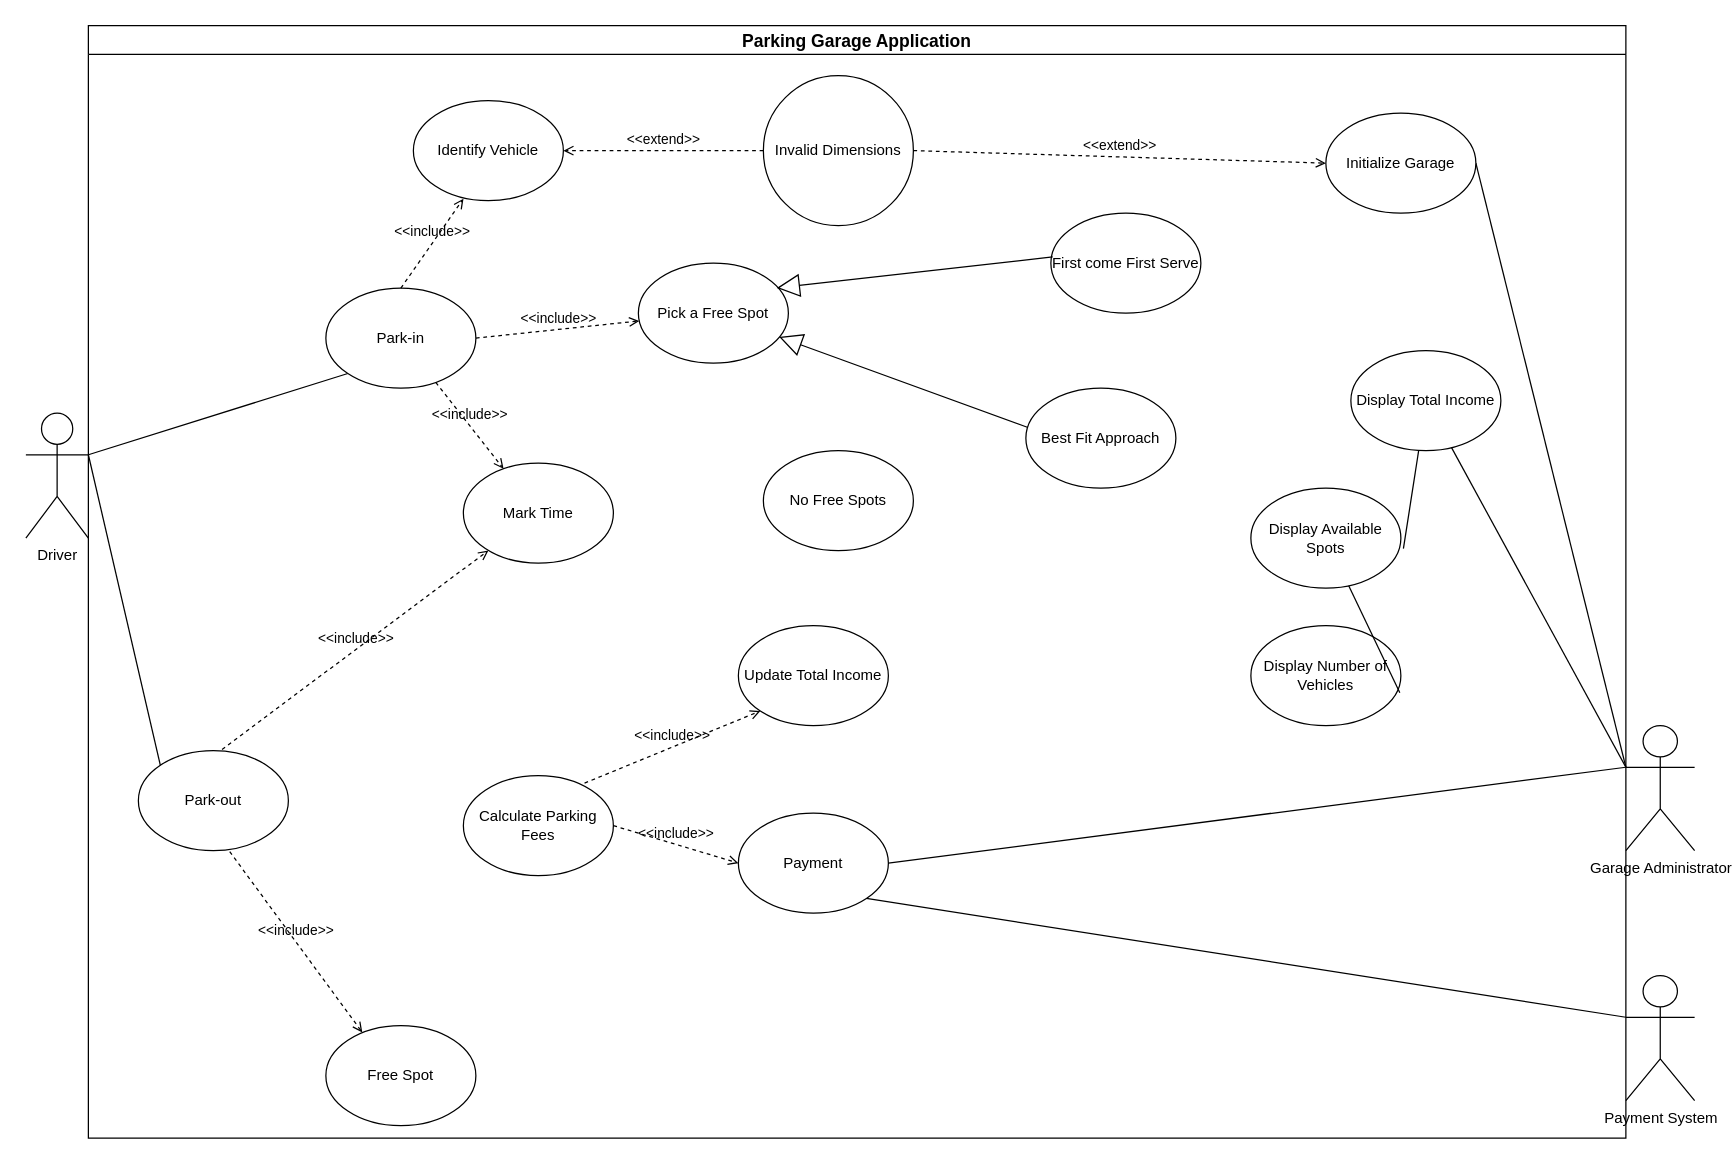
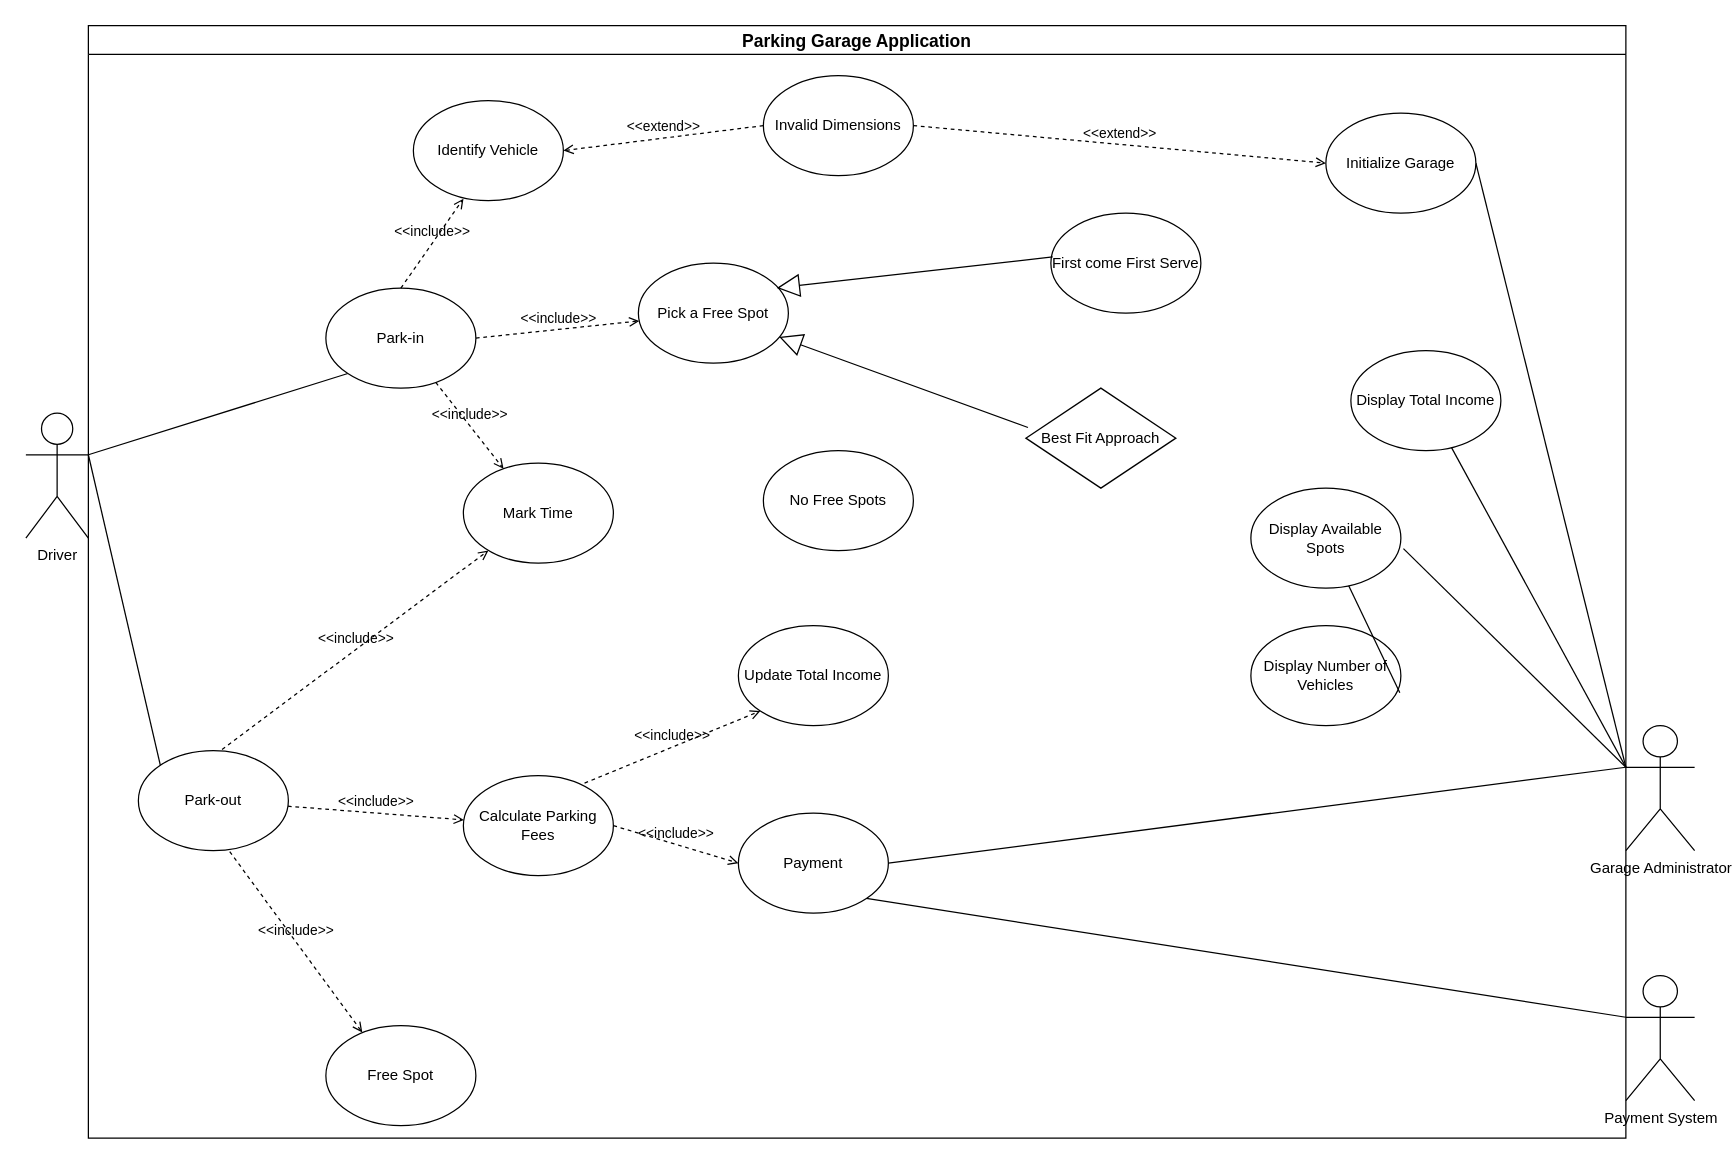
  <mxCell id="0" />
  <mxCell id="1" parent="0" />
  <mxCell id="2" value="Driver&lt;br&gt;" style="shape=umlActor;verticalLabelPosition=bottom;verticalAlign=top;html=1;outlineConnect=0;" parent="1" vertex="1"><mxGeometry x="20" y="330" width="50" height="100" as="geometry" /></mxCell>
  <mxCell id="3" value="Park-out" style="ellipse;whiteSpace=wrap;html=1;" parent="1" vertex="1"><mxGeometry x="110" y="600" width="120" height="80" as="geometry" /></mxCell>
  <mxCell id="4" value="Free Spot" style="ellipse;whiteSpace=wrap;html=1;" parent="1" vertex="1"><mxGeometry x="260" y="820" width="120" height="80" as="geometry" /></mxCell>
  <mxCell id="5" value="&amp;lt;&amp;lt;include&amp;gt;&amp;gt;" style="html=1;verticalAlign=bottom;labelBackgroundColor=none;endArrow=open;endFill=0;dashed=1;rounded=0;exitX=0.609;exitY=1.01;exitDx=0;exitDy=0;exitPerimeter=0;entryX=0.243;entryY=0.068;entryDx=0;entryDy=0;entryPerimeter=0;" parent="1" source="3" target="4" edge="1"><mxGeometry width="160" relative="1" as="geometry"><mxPoint x="50" y="740" as="sourcePoint" /><mxPoint x="210" y="740" as="targetPoint" /></mxGeometry></mxCell>
+ <mxCell id="6" value="&amp;lt;&amp;lt;include&amp;gt;&amp;gt;" style="html=1;verticalAlign=bottom;labelBackgroundColor=none;endArrow=open;endFill=0;dashed=1;rounded=0;" parent="1" source="3" target="39" edge="1"><mxGeometry width="160" relative="1" as="geometry"><mxPoint x="150" y="440" as="sourcePoint" /><mxPoint x="310" y="440" as="targetPoint" /></mxGeometry></mxCell>
  <mxCell id="7" value="Garage Administrator" style="shape=umlActor;verticalLabelPosition=bottom;verticalAlign=top;html=1;" parent="1" vertex="1"><mxGeometry x="1300" y="580" width="55" height="100" as="geometry" /></mxCell>
  <mxCell id="8" value="&amp;lt;&amp;lt;include&amp;gt;&amp;gt;" style="html=1;verticalAlign=bottom;labelBackgroundColor=none;endArrow=open;endFill=0;dashed=1;rounded=0;exitX=0.558;exitY=-0.012;exitDx=0;exitDy=0;exitPerimeter=0;" parent="1" source="3" target="37" edge="1"><mxGeometry width="160" relative="1" as="geometry"><mxPoint x="210" y="440" as="sourcePoint" /><mxPoint x="370" y="440" as="targetPoint" /></mxGeometry></mxCell>
  <mxCell id="9" value="Payment System" style="shape=umlActor;verticalLabelPosition=bottom;verticalAlign=top;html=1;" parent="1" vertex="1"><mxGeometry x="1300" y="780" width="55" height="100" as="geometry" /></mxCell>
  <mxCell id="10" value="Display Available Spots" style="ellipse;whiteSpace=wrap;html=1;" parent="1" vertex="1"><mxGeometry x="1000" y="390" width="120" height="80" as="geometry" /></mxCell>
  <mxCell id="11" value="" style="endArrow=none;html=1;rounded=0;exitX=1;exitY=0.333;exitDx=0;exitDy=0;exitPerimeter=0;entryX=0;entryY=1;entryDx=0;entryDy=0;" parent="1" source="2" target="32" edge="1"><mxGeometry width="50" height="50" relative="1" as="geometry"><mxPoint x="120" y="400" as="sourcePoint" /><mxPoint x="170" y="350" as="targetPoint" /></mxGeometry></mxCell>
  <mxCell id="12" value="" style="endArrow=none;html=1;rounded=0;exitX=1;exitY=1;exitDx=0;exitDy=0;entryX=0;entryY=0.333;entryDx=0;entryDy=0;entryPerimeter=0;" parent="1" source="28" target="9" edge="1"><mxGeometry width="50" height="50" relative="1" as="geometry"><mxPoint x="850" y="790" as="sourcePoint" /><mxPoint x="900" y="740" as="targetPoint" /></mxGeometry></mxCell>
  <mxCell id="13" value="Display Total Income" style="ellipse;whiteSpace=wrap;html=1;" parent="1" vertex="1"><mxGeometry x="1080" y="280" width="120" height="80" as="geometry" /></mxCell>
  <mxCell id="14" value="" style="endArrow=none;html=1;rounded=0;exitX=0;exitY=0.333;exitDx=0;exitDy=0;exitPerimeter=0;" parent="1" source="7" target="13" edge="1"><mxGeometry width="50" height="50" relative="1" as="geometry"><mxPoint x="1170" y="540" as="sourcePoint" /><mxPoint x="1220" y="490" as="targetPoint" /></mxGeometry></mxCell>
- <mxCell id="15" value="" style="endArrow=none;html=1;rounded=0;exitX=1.017;exitY=0.605;exitDx=0;exitDy=0;exitPerimeter=0;" parent="1" source="10" target="13" edge="1"><mxGeometry width="50" height="50" relative="1" as="geometry"><mxPoint x="1180" y="630" as="sourcePoint" /><mxPoint x="1230" y="580" as="targetPoint" /></mxGeometry></mxCell>
+ <mxCell id="15" value="" style="endArrow=none;html=1;rounded=0;exitX=1.017;exitY=0.605;exitDx=0;exitDy=0;exitPerimeter=0;entryX=0;entryY=0.333;entryDx=0;entryDy=0;entryPerimeter=0;" parent="1" source="10" target="7" edge="1"><mxGeometry width="50" height="50" relative="1" as="geometry"><mxPoint x="1180" y="630" as="sourcePoint" /><mxPoint x="1230" y="580" as="targetPoint" /></mxGeometry></mxCell>
  <mxCell id="16" value="" style="endArrow=none;html=1;rounded=0;exitX=0;exitY=0.333;exitDx=0;exitDy=0;exitPerimeter=0;entryX=1;entryY=0.5;entryDx=0;entryDy=0;" parent="1" source="7" target="28" edge="1"><mxGeometry width="50" height="50" relative="1" as="geometry"><mxPoint x="1090" y="620" as="sourcePoint" /><mxPoint x="1140" y="570" as="targetPoint" /></mxGeometry></mxCell>
  <mxCell id="17" value="Display Number of Vehicles" style="ellipse;whiteSpace=wrap;html=1;" parent="1" vertex="1"><mxGeometry x="1000" y="500" width="120" height="80" as="geometry" /></mxCell>
  <mxCell id="18" value="" style="endArrow=none;html=1;rounded=0;exitX=0.993;exitY=0.671;exitDx=0;exitDy=0;exitPerimeter=0;" parent="1" source="17" target="10" edge="1"><mxGeometry width="50" height="50" relative="1" as="geometry"><mxPoint x="1110" y="620" as="sourcePoint" /><mxPoint x="1300" y="620" as="targetPoint" /></mxGeometry></mxCell>
  <mxCell id="19" value="" style="endArrow=none;html=1;rounded=0;exitX=1;exitY=0.5;exitDx=0;exitDy=0;entryX=0;entryY=0.333;entryDx=0;entryDy=0;entryPerimeter=0;" parent="1" source="21" target="7" edge="1"><mxGeometry width="50" height="50" relative="1" as="geometry"><mxPoint x="1150" y="660" as="sourcePoint" /><mxPoint x="1330.84" y="719.653" as="targetPoint" /></mxGeometry></mxCell>
  <mxCell id="20" value="Parking Garage Application" style="swimlane;fontSize=14;" parent="1" vertex="1"><mxGeometry x="70" y="20" width="1230" height="890" as="geometry" /></mxCell>
  <mxCell id="21" value="Initialize Garage" style="ellipse;whiteSpace=wrap;html=1;" parent="20" vertex="1"><mxGeometry x="990" y="70" width="120" height="80" as="geometry" /></mxCell>
  <mxCell id="22" value="Pick a Free Spot" style="ellipse;whiteSpace=wrap;html=1;" parent="20" vertex="1"><mxGeometry x="440" y="190" width="120" height="80" as="geometry" /></mxCell>
  <mxCell id="23" value="First come First Serve" style="ellipse;whiteSpace=wrap;html=1;" parent="20" vertex="1"><mxGeometry x="770" y="150" width="120" height="80" as="geometry" /></mxCell>
- <mxCell id="24" value="Invalid Dimensions" style="ellipse;whiteSpace=wrap;html=1;" parent="20" vertex="1"><mxGeometry x="540" y="40" width="120" height="120" as="geometry" /></mxCell>
+ <mxCell id="24" value="Invalid Dimensions" style="ellipse;whiteSpace=wrap;html=1;" parent="20" vertex="1"><mxGeometry x="540" y="40" width="120" height="80" as="geometry" /></mxCell>
  <mxCell id="25" value="&amp;lt;&amp;lt;extend&amp;gt;&amp;gt;" style="html=1;verticalAlign=bottom;labelBackgroundColor=none;endArrow=open;endFill=0;dashed=1;rounded=0;exitX=1;exitY=0.5;exitDx=0;exitDy=0;entryX=0;entryY=0.5;entryDx=0;entryDy=0;" parent="20" source="24" target="21" edge="1"><mxGeometry width="160" relative="1" as="geometry"><mxPoint x="520" y="100" as="sourcePoint" /><mxPoint x="1000" y="100" as="targetPoint" /></mxGeometry></mxCell>
  <mxCell id="26" value="" style="endArrow=block;endSize=16;endFill=0;html=1;rounded=0;exitX=0.012;exitY=0.438;exitDx=0;exitDy=0;exitPerimeter=0;entryX=0.923;entryY=0.249;entryDx=0;entryDy=0;entryPerimeter=0;" parent="20" source="23" target="22" edge="1"><mxGeometry width="160" relative="1" as="geometry"><mxPoint x="553.12" y="222.81" as="sourcePoint" /><mxPoint x="400.002" y="199.995" as="targetPoint" /></mxGeometry></mxCell>
  <mxCell id="27" value="Update Total Income" style="ellipse;whiteSpace=wrap;html=1;" parent="20" vertex="1"><mxGeometry x="520" y="480" width="120" height="80" as="geometry" /></mxCell>
  <mxCell id="28" value="Payment" style="ellipse;whiteSpace=wrap;html=1;" parent="20" vertex="1"><mxGeometry x="520" y="630" width="120" height="80" as="geometry" /></mxCell>
- <mxCell id="29" value="Best Fit Approach" style="ellipse;whiteSpace=wrap;html=1;" parent="20" vertex="1"><mxGeometry x="750" y="290" width="120" height="80" as="geometry" /></mxCell>
+ <mxCell id="29" value="Best Fit Approach" style="rhombus;whiteSpace=wrap;html=1;" parent="20" vertex="1"><mxGeometry x="750" y="290" width="120" height="80" as="geometry" /></mxCell>
  <mxCell id="30" value="" style="endArrow=block;endSize=16;endFill=0;html=1;rounded=0;exitX=0.014;exitY=0.394;exitDx=0;exitDy=0;exitPerimeter=0;" parent="20" source="29" target="22" edge="1"><mxGeometry width="160" relative="1" as="geometry"><mxPoint x="475.57" y="280" as="sourcePoint" /><mxPoint x="470" y="350" as="targetPoint" /></mxGeometry></mxCell>
  <mxCell id="31" value="No Free Spots" style="ellipse;whiteSpace=wrap;html=1;" parent="20" vertex="1"><mxGeometry x="540" y="340" width="120" height="80" as="geometry" /></mxCell>
  <mxCell id="32" value="Park-in" style="ellipse;whiteSpace=wrap;html=1;" parent="20" vertex="1"><mxGeometry x="190" y="210" width="120" height="80" as="geometry" /></mxCell>
  <mxCell id="33" value="&amp;lt;&amp;lt;include&amp;gt;&amp;gt;" style="html=1;verticalAlign=bottom;labelBackgroundColor=none;endArrow=open;endFill=0;dashed=1;rounded=0;exitX=1;exitY=0.5;exitDx=0;exitDy=0;" parent="20" source="32" target="22" edge="1"><mxGeometry width="160" relative="1" as="geometry"><mxPoint x="80" y="438" as="sourcePoint" /><mxPoint x="200" y="382" as="targetPoint" /></mxGeometry></mxCell>
  <mxCell id="34" value="Identify Vehicle" style="ellipse;whiteSpace=wrap;html=1;" parent="20" vertex="1"><mxGeometry x="260" y="60" width="120" height="80" as="geometry" /></mxCell>
  <mxCell id="35" value="&amp;lt;&amp;lt;include&amp;gt;&amp;gt;" style="html=1;verticalAlign=bottom;labelBackgroundColor=none;endArrow=open;endFill=0;dashed=1;rounded=0;exitX=0.5;exitY=0;exitDx=0;exitDy=0;entryX=0.334;entryY=0.98;entryDx=0;entryDy=0;entryPerimeter=0;" parent="20" source="32" target="34" edge="1"><mxGeometry width="160" relative="1" as="geometry"><mxPoint x="281.04" y="528" as="sourcePoint" /><mxPoint x="126.718" y="183.282" as="targetPoint" /></mxGeometry></mxCell>
  <mxCell id="36" value="&amp;lt;&amp;lt;extend&amp;gt;&amp;gt;" style="html=1;verticalAlign=bottom;labelBackgroundColor=none;endArrow=open;endFill=0;dashed=1;rounded=0;entryX=1;entryY=0.5;entryDx=0;entryDy=0;exitX=0;exitY=0.5;exitDx=0;exitDy=0;" parent="20" source="24" target="34" edge="1"><mxGeometry width="160" relative="1" as="geometry"><mxPoint x="492.4" y="119.04" as="sourcePoint" /><mxPoint x="240" y="140.96" as="targetPoint" /></mxGeometry></mxCell>
  <mxCell id="37" value="Mark Time" style="ellipse;whiteSpace=wrap;html=1;" parent="20" vertex="1"><mxGeometry x="300" y="350" width="120" height="80" as="geometry" /></mxCell>
  <mxCell id="38" value="&amp;lt;&amp;lt;include&amp;gt;&amp;gt;" style="html=1;verticalAlign=bottom;labelBackgroundColor=none;endArrow=open;endFill=0;dashed=1;rounded=0;" parent="20" source="32" target="37" edge="1"><mxGeometry width="160" relative="1" as="geometry"><mxPoint x="120" y="416" as="sourcePoint" /><mxPoint x="240" y="360" as="targetPoint" /></mxGeometry></mxCell>
  <mxCell id="39" value="Calculate Parking Fees" style="ellipse;whiteSpace=wrap;html=1;" parent="20" vertex="1"><mxGeometry x="300" y="600" width="120" height="80" as="geometry" /></mxCell>
  <mxCell id="40" value="&amp;lt;&amp;lt;include&amp;gt;&amp;gt;" style="html=1;verticalAlign=bottom;labelBackgroundColor=none;endArrow=open;endFill=0;dashed=1;rounded=0;exitX=0.808;exitY=0.075;exitDx=0;exitDy=0;exitPerimeter=0;entryX=0;entryY=1;entryDx=0;entryDy=0;" parent="20" source="39" target="27" edge="1"><mxGeometry width="160" relative="1" as="geometry"><mxPoint x="220" y="650" as="sourcePoint" /><mxPoint x="380" y="650" as="targetPoint" /></mxGeometry></mxCell>
  <mxCell id="41" value="&amp;lt;&amp;lt;include&amp;gt;&amp;gt;" style="html=1;verticalAlign=bottom;labelBackgroundColor=none;endArrow=open;endFill=0;dashed=1;rounded=0;exitX=1;exitY=0.5;exitDx=0;exitDy=0;entryX=0;entryY=0.5;entryDx=0;entryDy=0;" parent="20" source="39" target="28" edge="1"><mxGeometry width="160" relative="1" as="geometry"><mxPoint x="500" y="420" as="sourcePoint" /><mxPoint x="660" y="420" as="targetPoint" /></mxGeometry></mxCell>
  <mxCell id="42" value="" style="endArrow=none;html=1;rounded=0;exitX=1;exitY=0.333;exitDx=0;exitDy=0;exitPerimeter=0;entryX=0;entryY=0;entryDx=0;entryDy=0;" parent="1" source="2" target="3" edge="1"><mxGeometry width="50" height="50" relative="1" as="geometry"><mxPoint x="120" y="455.053" as="sourcePoint" /><mxPoint x="177.574" y="390.004" as="targetPoint" /></mxGeometry></mxCell>
